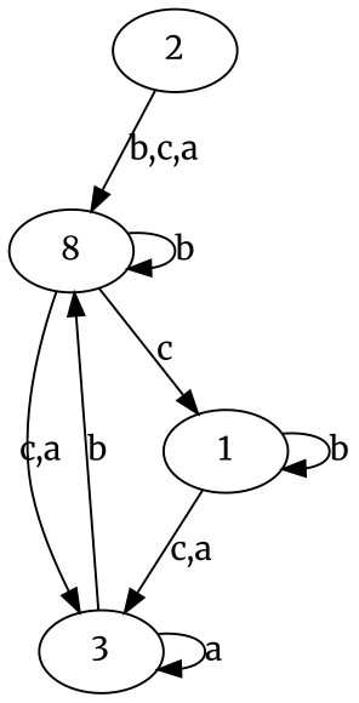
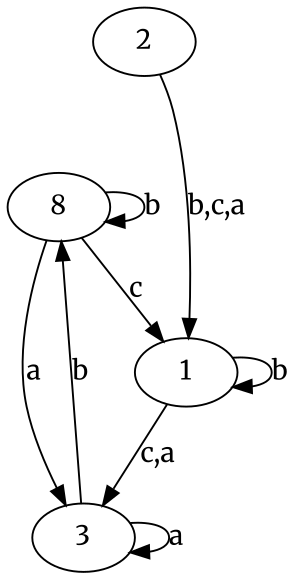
  digraph {
    d2tdocpreamble="\usetikzlibrary{automata}"
    d2tfigpreamble="\tikzstyle{every state}= [ draw=blue!50,very thick,fill=blue!20]  \tikzstyle{auto}= [fill=white]"
    fontname=Merriweather
    ranksep=0.5
    node [fontname=Merriweather style=state]
    edge [fontname=Merriweather lblstyle=auto topath="bend right"]
    n1 [label=8 style="state, initial"]
    n2 [label=1]
    n3 [label=3]
    n4 [label=2 style="state, accepting"]
    n1 -> n1 [label=b topath="loop above"]
    n1 -> n2 [label=c]
-   n1 -> n3 [label="c,a"]
+   n1 -> n3 [label=a]
    n2 -> n2 [label=b topath="loop above"]
    n2 -> n3 [label="c,a"]
    n3 -> n1 [label=b]
    n3 -> n3 [label=a topath="loop above"]
-   n4 -> n1 [label="b,c,a"]
+   n4 -> n2 [label="b,c,a"]
  }
